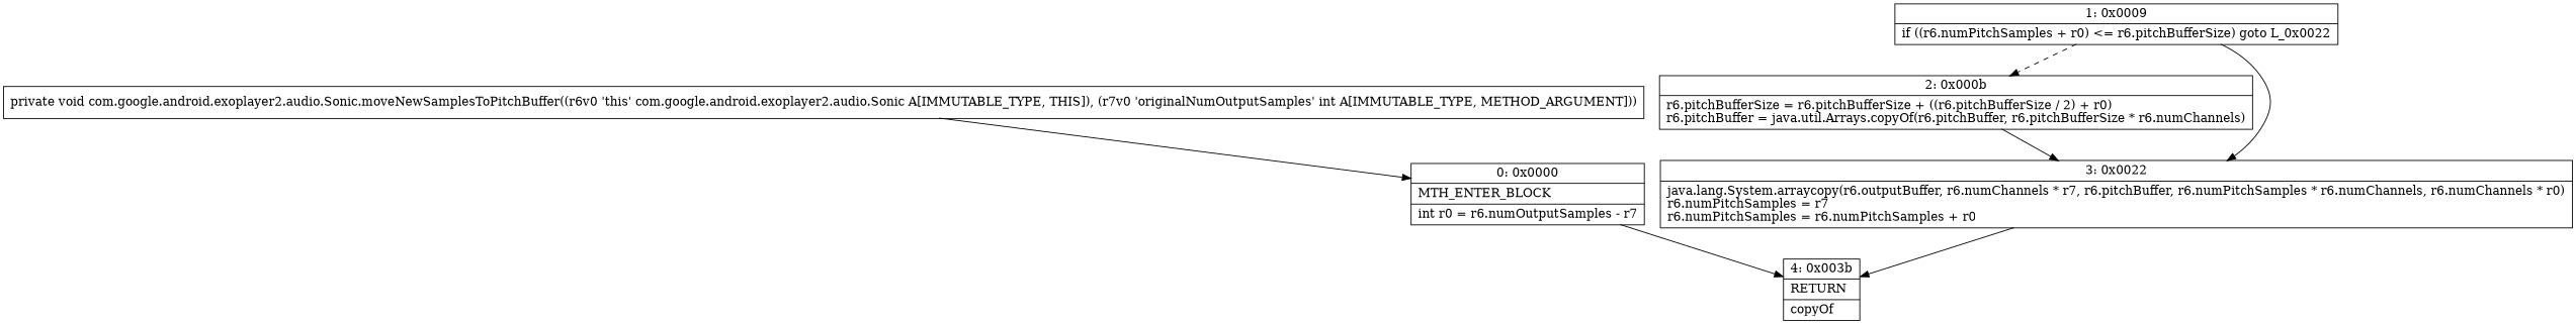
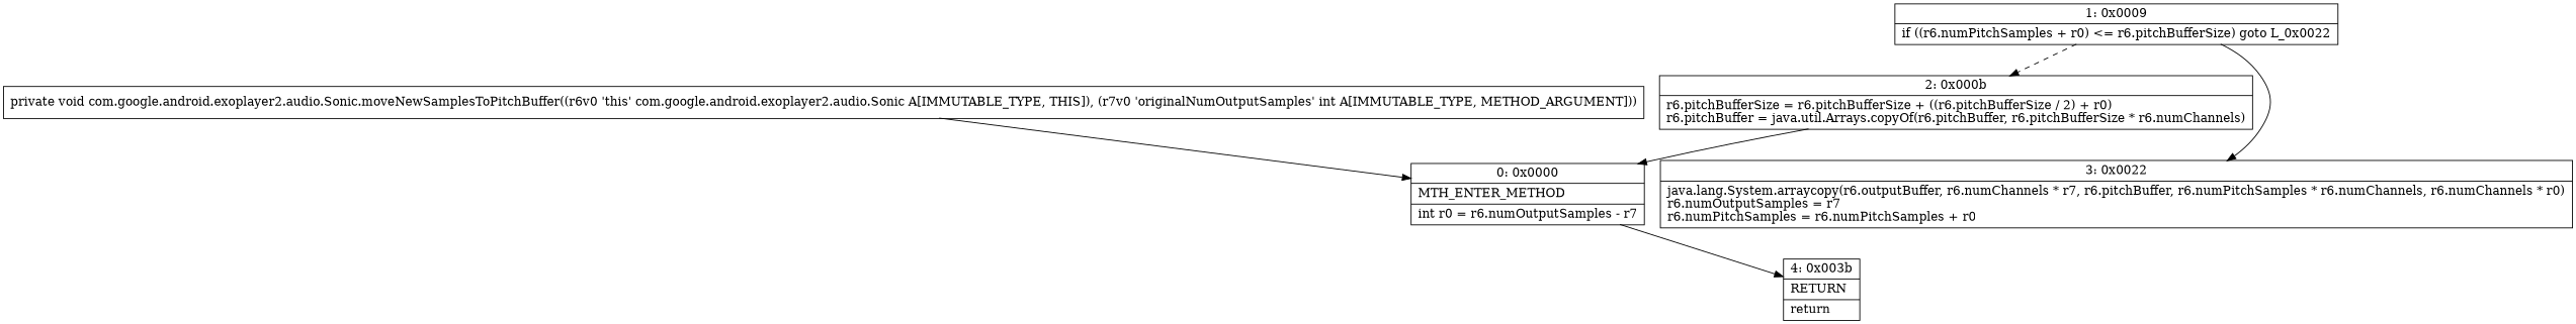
  digraph {
    node [shape=record]
-   n1 [label="{0\:\ 0x0000|MTH_ENTER_BLOCK\l|int r0 = r6.numOutputSamples \- r7\l}"]
-   n2 [label="{4\:\ 0x003b|RETURN\l|copyOf\l}"]
+   n1 [label="{0\:\ 0x0000|MTH_ENTER_METHOD\l|int r0 = r6.numOutputSamples \- r7\l}"]
+   n2 [label="{4\:\ 0x003b|RETURN\l|return\l}"]
    n3 [label="{1\:\ 0x0009|if ((r6.numPitchSamples + r0) \<= r6.pitchBufferSize) goto L_0x0022\l}"]
    n4 [label="{2\:\ 0x000b|r6.pitchBufferSize = r6.pitchBufferSize + ((r6.pitchBufferSize \/ 2) + r0)\lr6.pitchBuffer = java.util.Arrays.copyOf(r6.pitchBuffer, r6.pitchBufferSize * r6.numChannels)\l}"]
-   n5 [label="{3\:\ 0x0022|java.lang.System.arraycopy(r6.outputBuffer, r6.numChannels * r7, r6.pitchBuffer, r6.numPitchSamples * r6.numChannels, r6.numChannels * r0)\lr6.numPitchSamples = r7\lr6.numPitchSamples = r6.numPitchSamples + r0\l}"]
+   n5 [label="{3\:\ 0x0022|java.lang.System.arraycopy(r6.outputBuffer, r6.numChannels * r7, r6.pitchBuffer, r6.numPitchSamples * r6.numChannels, r6.numChannels * r0)\lr6.numOutputSamples = r7\lr6.numPitchSamples = r6.numPitchSamples + r0\l}"]
    n6 [label="{private void com.google.android.exoplayer2.audio.Sonic.moveNewSamplesToPitchBuffer((r6v0 'this' com.google.android.exoplayer2.audio.Sonic A[IMMUTABLE_TYPE, THIS]), (r7v0 'originalNumOutputSamples' int A[IMMUTABLE_TYPE, METHOD_ARGUMENT])) }"]
    n1 -> n2
    n3 -> n4 [style=dashed]
    n3 -> n5
-   n4 -> n5
-   n5 -> n2
+   n4 -> n1
    n6 -> n1
  }
